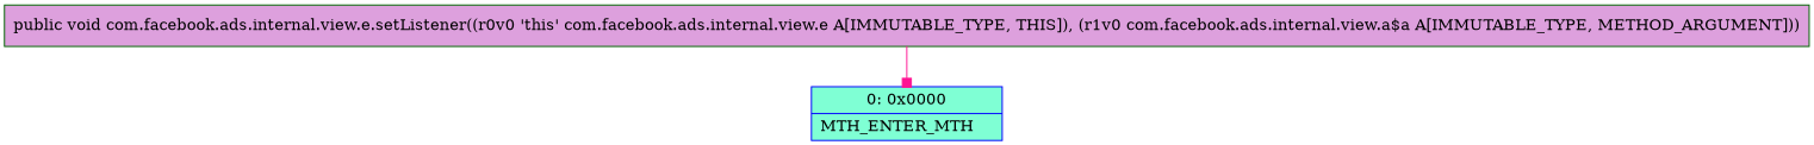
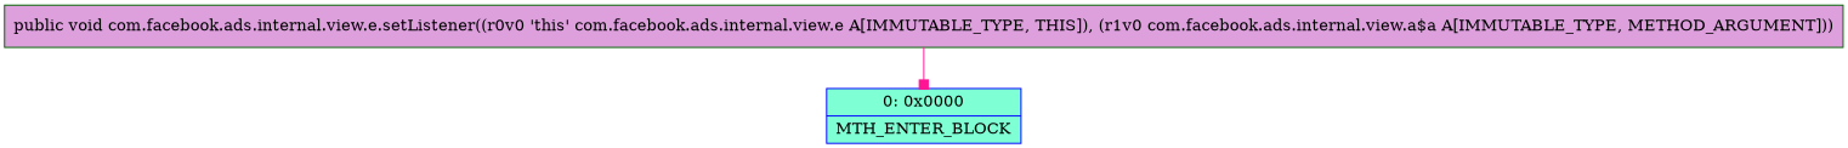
  digraph {
    node [shape=record style=filled]
-   n1 [color=blue label="{0\:\ 0x0000|MTH_ENTER_MTH\l}" fillcolor=aquamarine]
+   n1 [color=blue label="{0\:\ 0x0000|MTH_ENTER_BLOCK\l}" fillcolor=aquamarine]
    n2 [label="{public void com.facebook.ads.internal.view.e.setListener((r0v0 'this' com.facebook.ads.internal.view.e A[IMMUTABLE_TYPE, THIS]), (r1v0 com.facebook.ads.internal.view.a$a A[IMMUTABLE_TYPE, METHOD_ARGUMENT])) }" fillcolor=plum color=darkgreen]
    subgraph cluster_1 {
      label="R(0)"
    }
    n2 -> n1 [color=deeppink style=solid arrowhead=box]
  }
